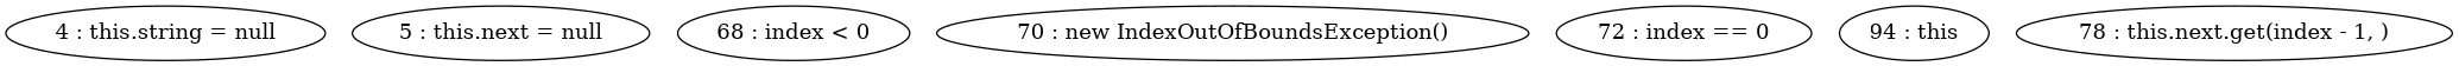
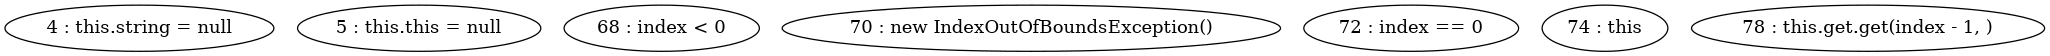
  digraph {
    "4 : this.string = null"
-   "5 : this.next = null"
+   "5 : this.next = null" [label="5 : this.this = null"]
    "68 : index < 0"
    "70 : new IndexOutOfBoundsException()"
    "72 : index == 0"
-   "74 : this" [label="94 : this"]
-   "78 : this.next.get(index - 1, )"
+   "74 : this"
+   "78 : this.next.get(index - 1, )" [label="78 : this.get.get(index - 1, )"]
  }
